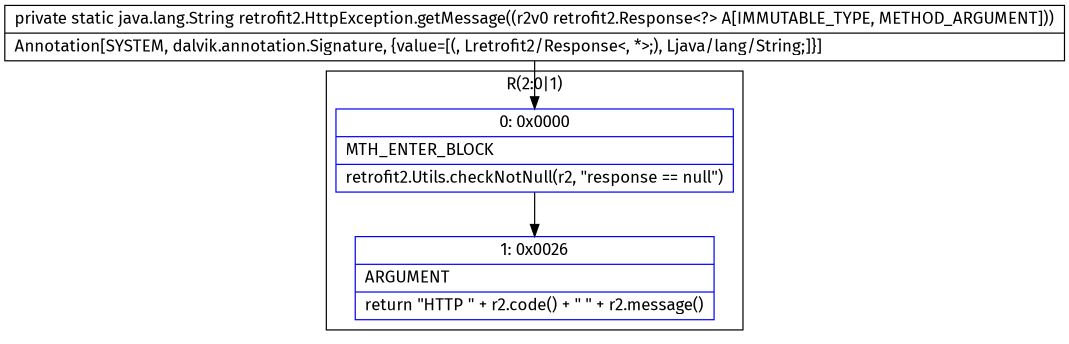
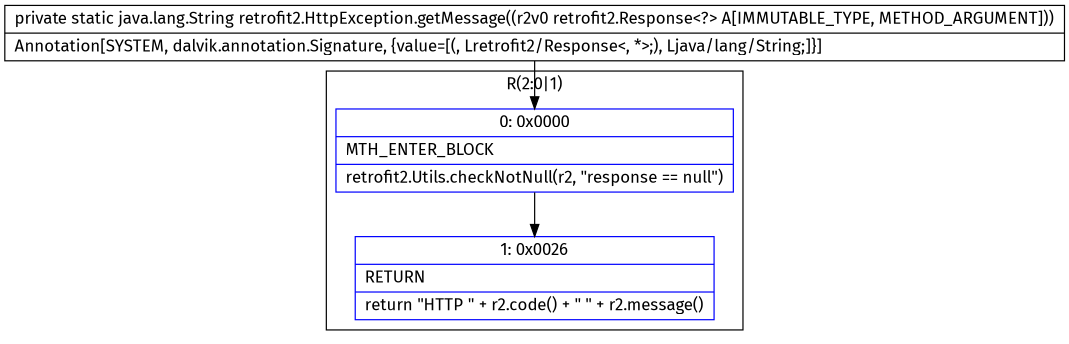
  digraph {
    fontname="Fira Sans"
    node [color=blue shape=record fontname="Fira Sans"]
    edge [fontname="Fira Sans"]
    n1 [label="{0\:\ 0x0000|MTH_ENTER_BLOCK\l|retrofit2.Utils.checkNotNull(r2, \"response == null\")\l}"]
-   n2 [label="{1\:\ 0x0026|ARGUMENT\l|return \"HTTP \" + r2.code() + \" \" + r2.message()\l}"]
+   n2 [label="{1\:\ 0x0026|RETURN\l|return \"HTTP \" + r2.code() + \" \" + r2.message()\l}"]
    n3 [label="{private static java.lang.String retrofit2.HttpException.getMessage((r2v0 retrofit2.Response\<?\> A[IMMUTABLE_TYPE, METHOD_ARGUMENT]))  | Annotation[SYSTEM, dalvik.annotation.Signature, \{value=[(, Lretrofit2\/Response\<, *\>;), Ljava\/lang\/String;]\}]\l}" color=""]
    subgraph cluster_1 {
      label="R(2:0|1)"
      n1
      n2
    }
    n1 -> n2
    n3 -> n1
  }
